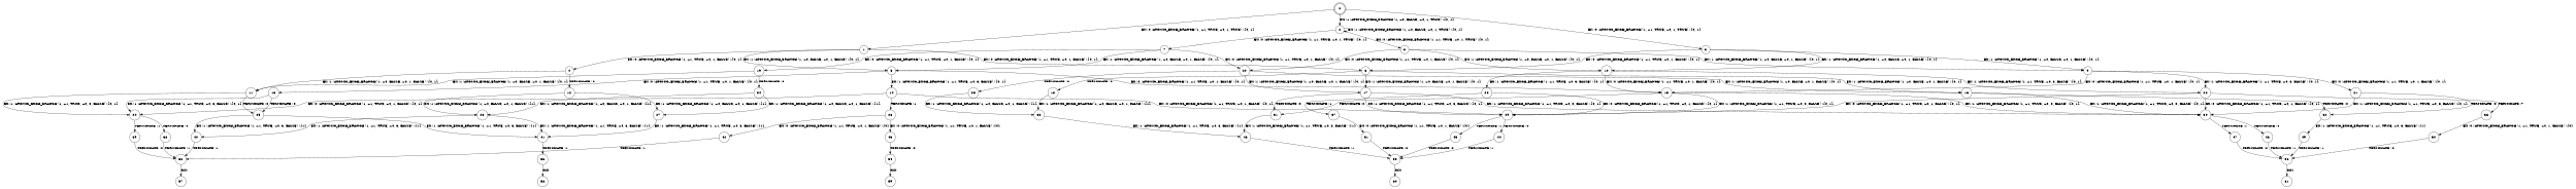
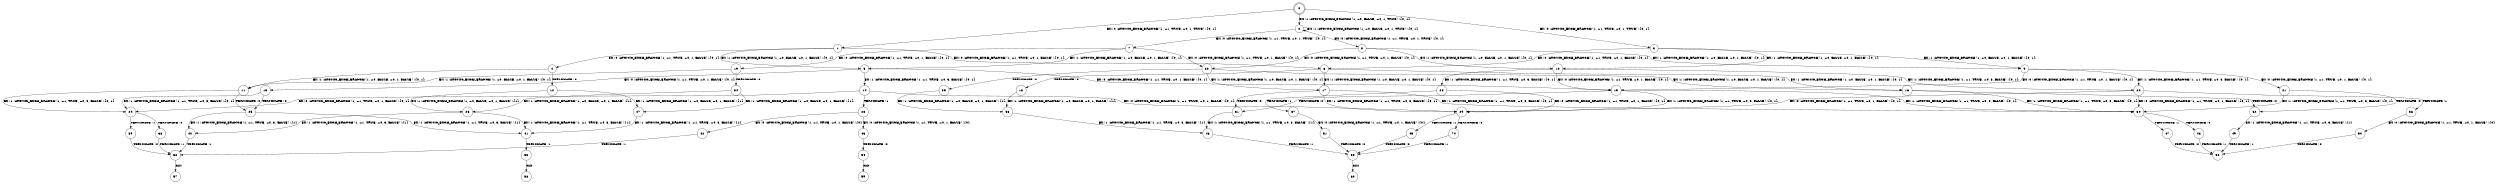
  digraph {
    node [shape=circle]
    0 [peripheries=2]
    1
    2
    3
    4
    5
    6
    7
    8
    9
    10
    11
    12
    13
    14
    15
    16
    17
    18
    19
    20
    21
    22
    23
    24
    25
    26
    27
    28
    29
    30
    31
    32
    33
    34
    35
    36
    37
    38
    39
    40
    41
    42
    43
-   44
+   44 [label=74]
    45
    46
    47
    48
    49
    50
    51
    52
    53
    54
    55
    56
    57
    58
    59
    60
-   61
    0 -> 1 [label="EX !0 !ATOMIC_EXCH_BRANCH (1, +1, TRUE, +0, 1, TRUE) !{0, 1}"]
    0 -> 2 [label="EX !1 !ATOMIC_EXCH_BRANCH (1, +0, FALSE, +0, 1, TRUE) !{0, 1}"]
    0 -> 3 [label="EX !0 !ATOMIC_EXCH_BRANCH (1, +1, TRUE, +0, 1, TRUE) !{0, 1}"]
    1 -> 4 [label="EX !0 !ATOMIC_EXCH_BRANCH (1, +1, TRUE, +0, 1, FALSE) !{0, 1}"]
    1 -> 5 [label="EX !1 !ATOMIC_EXCH_BRANCH (1, +0, FALSE, +0, 1, FALSE) !{0, 1}"]
    1 -> 6 [label="EX !0 !ATOMIC_EXCH_BRANCH (1, +1, TRUE, +0, 1, FALSE) !{0, 1}"]
    2 -> 2 [label="EX !1 !ATOMIC_EXCH_BRANCH (1, +0, FALSE, +0, 1, TRUE) !{0, 1}"]
    2 -> 7 [label="EX !0 !ATOMIC_EXCH_BRANCH (1, +1, TRUE, +0, 1, TRUE) !{0, 1}"]
    2 -> 8 [label="EX !0 !ATOMIC_EXCH_BRANCH (1, +1, TRUE, +0, 1, TRUE) !{0, 1}"]
    3 -> 6 [label="EX !0 !ATOMIC_EXCH_BRANCH (1, +1, TRUE, +0, 1, FALSE) !{0, 1}"]
    3 -> 9 [label="EX !1 !ATOMIC_EXCH_BRANCH (1, +0, FALSE, +0, 1, FALSE) !{0, 1}"]
    3 -> 10 [label="EX !1 !ATOMIC_EXCH_BRANCH (1, +0, FALSE, +0, 1, FALSE) !{0, 1}"]
    4 -> 11 [label="EX !1 !ATOMIC_EXCH_BRANCH (1, +0, FALSE, +0, 1, FALSE) !{0, 1}"]
    4 -> 12 [label="TERMINATE !0"]
    5 -> 13 [label="EX !0 !ATOMIC_EXCH_BRANCH (1, +1, TRUE, +0, 1, FALSE) !{0, 1}"]
    5 -> 14 [label="EX !1 !ATOMIC_EXCH_BRANCH (1, +1, TRUE, +0, 3, FALSE) !{0, 1}"]
    5 -> 15 [label="EX !0 !ATOMIC_EXCH_BRANCH (1, +1, TRUE, +0, 1, FALSE) !{0, 1}"]
    6 -> 16 [label="EX !1 !ATOMIC_EXCH_BRANCH (1, +0, FALSE, +0, 1, FALSE) !{0, 1}"]
    6 -> 17 [label="EX !1 !ATOMIC_EXCH_BRANCH (1, +0, FALSE, +0, 1, FALSE) !{0, 1}"]
    6 -> 18 [label="TERMINATE !0"]
    7 -> 5 [label="EX !1 !ATOMIC_EXCH_BRANCH (1, +0, FALSE, +0, 1, FALSE) !{0, 1}"]
    7 -> 19 [label="EX !0 !ATOMIC_EXCH_BRANCH (1, +1, TRUE, +0, 1, FALSE) !{0, 1}"]
    7 -> 20 [label="EX !0 !ATOMIC_EXCH_BRANCH (1, +1, TRUE, +0, 1, FALSE) !{0, 1}"]
    8 -> 9 [label="EX !1 !ATOMIC_EXCH_BRANCH (1, +0, FALSE, +0, 1, FALSE) !{0, 1}"]
    8 -> 10 [label="EX !1 !ATOMIC_EXCH_BRANCH (1, +0, FALSE, +0, 1, FALSE) !{0, 1}"]
    8 -> 20 [label="EX !0 !ATOMIC_EXCH_BRANCH (1, +1, TRUE, +0, 1, FALSE) !{0, 1}"]
    9 -> 15 [label="EX !0 !ATOMIC_EXCH_BRANCH (1, +1, TRUE, +0, 1, FALSE) !{0, 1}"]
    9 -> 21 [label="EX !0 !ATOMIC_EXCH_BRANCH (1, +1, TRUE, +0, 1, FALSE) !{0, 1}"]
    9 -> 22 [label="EX !1 !ATOMIC_EXCH_BRANCH (1, +1, TRUE, +0, 3, FALSE) !{0, 1}"]
    10 -> 15 [label="EX !0 !ATOMIC_EXCH_BRANCH (1, +1, TRUE, +0, 1, FALSE) !{0, 1}"]
    10 -> 22 [label="EX !1 !ATOMIC_EXCH_BRANCH (1, +1, TRUE, +0, 3, FALSE) !{0, 1}"]
    10 -> 23 [label="EX !1 !ATOMIC_EXCH_BRANCH (1, +1, TRUE, +0, 3, FALSE) !{0, 1}"]
    11 -> 24 [label="EX !1 !ATOMIC_EXCH_BRANCH (1, +1, TRUE, +0, 3, FALSE) !{0, 1}"]
    11 -> 25 [label="TERMINATE !0"]
    12 -> 26 [label="EX !1 !ATOMIC_EXCH_BRANCH (1, +0, FALSE, +0, 1, FALSE) !{1}"]
    12 -> 27 [label="EX !1 !ATOMIC_EXCH_BRANCH (1, +0, FALSE, +0, 1, FALSE) !{1}"]
    13 -> 24 [label="EX !1 !ATOMIC_EXCH_BRANCH (1, +1, TRUE, +0, 3, FALSE) !{0, 1}"]
    13 -> 25 [label="TERMINATE !0"]
    14 -> 24 [label="EX !0 !ATOMIC_EXCH_BRANCH (1, +1, TRUE, +0, 1, FALSE) !{0, 1}"]
    14 -> 28 [label="TERMINATE !1"]
    14 -> 29 [label="EX !0 !ATOMIC_EXCH_BRANCH (1, +1, TRUE, +0, 1, FALSE) !{0, 1}"]
    15 -> 29 [label="EX !1 !ATOMIC_EXCH_BRANCH (1, +1, TRUE, +0, 3, FALSE) !{0, 1}"]
    15 -> 30 [label="EX !1 !ATOMIC_EXCH_BRANCH (1, +1, TRUE, +0, 3, FALSE) !{0, 1}"]
    15 -> 31 [label="TERMINATE !0"]
    16 -> 30 [label="EX !1 !ATOMIC_EXCH_BRANCH (1, +1, TRUE, +0, 3, FALSE) !{0, 1}"]
    16 -> 32 [label="TERMINATE !0"]
    17 -> 29 [label="EX !1 !ATOMIC_EXCH_BRANCH (1, +1, TRUE, +0, 3, FALSE) !{0, 1}"]
    17 -> 30 [label="EX !1 !ATOMIC_EXCH_BRANCH (1, +1, TRUE, +0, 3, FALSE) !{0, 1}"]
    17 -> 31 [label="TERMINATE !0"]
    18 -> 33 [label="EX !1 !ATOMIC_EXCH_BRANCH (1, +0, FALSE, +0, 1, FALSE) !{1}"]
    19 -> 11 [label="EX !1 !ATOMIC_EXCH_BRANCH (1, +0, FALSE, +0, 1, FALSE) !{0, 1}"]
    19 -> 34 [label="TERMINATE !0"]
    20 -> 16 [label="EX !1 !ATOMIC_EXCH_BRANCH (1, +0, FALSE, +0, 1, FALSE) !{0, 1}"]
    20 -> 17 [label="EX !1 !ATOMIC_EXCH_BRANCH (1, +0, FALSE, +0, 1, FALSE) !{0, 1}"]
    20 -> 35 [label="TERMINATE !0"]
    21 -> 30 [label="EX !1 !ATOMIC_EXCH_BRANCH (1, +1, TRUE, +0, 3, FALSE) !{0, 1}"]
    21 -> 32 [label="TERMINATE !0"]
    22 -> 29 [label="EX !0 !ATOMIC_EXCH_BRANCH (1, +1, TRUE, +0, 1, FALSE) !{0, 1}"]
    22 -> 30 [label="EX !0 !ATOMIC_EXCH_BRANCH (1, +1, TRUE, +0, 1, FALSE) !{0, 1}"]
-   22 -> 36 [label="TERMINATE !7"]
+   22 -> 36 [label="TERMINATE !1"]
    23 -> 29 [label="EX !0 !ATOMIC_EXCH_BRANCH (1, +1, TRUE, +0, 1, FALSE) !{0, 1}"]
    23 -> 37 [label="TERMINATE !1"]
    24 -> 38 [label="TERMINATE !0"]
    24 -> 39 [label="TERMINATE !1"]
    25 -> 40 [label="EX !1 !ATOMIC_EXCH_BRANCH (1, +1, TRUE, +0, 3, FALSE) !{1}"]
    25 -> 41 [label="EX !1 !ATOMIC_EXCH_BRANCH (1, +1, TRUE, +0, 3, FALSE) !{1}"]
    26 -> 40 [label="EX !1 !ATOMIC_EXCH_BRANCH (1, +1, TRUE, +0, 3, FALSE) !{1}"]
    26 -> 41 [label="EX !1 !ATOMIC_EXCH_BRANCH (1, +1, TRUE, +0, 3, FALSE) !{1}"]
    27 -> 41 [label="EX !1 !ATOMIC_EXCH_BRANCH (1, +1, TRUE, +0, 3, FALSE) !{1}"]
    28 -> 42 [label="EX !0 !ATOMIC_EXCH_BRANCH (1, +1, TRUE, +0, 1, FALSE) !{0}"]
    28 -> 43 [label="EX !0 !ATOMIC_EXCH_BRANCH (1, +1, TRUE, +0, 1, FALSE) !{0}"]
    29 -> 44 [label="TERMINATE !0"]
    29 -> 45 [label="TERMINATE !1"]
    30 -> 46 [label="TERMINATE !0"]
    30 -> 47 [label="TERMINATE !1"]
    31 -> 48 [label="EX !1 !ATOMIC_EXCH_BRANCH (1, +1, TRUE, +0, 3, FALSE) !{1}"]
    32 -> 49 [label="EX !1 !ATOMIC_EXCH_BRANCH (1, +1, TRUE, +0, 3, FALSE) !{1}"]
    33 -> 48 [label="EX !1 !ATOMIC_EXCH_BRANCH (1, +1, TRUE, +0, 3, FALSE) !{1}"]
    34 -> 26 [label="EX !1 !ATOMIC_EXCH_BRANCH (1, +0, FALSE, +0, 1, FALSE) !{1}"]
    34 -> 27 [label="EX !1 !ATOMIC_EXCH_BRANCH (1, +0, FALSE, +0, 1, FALSE) !{1}"]
    35 -> 33 [label="EX !1 !ATOMIC_EXCH_BRANCH (1, +0, FALSE, +0, 1, FALSE) !{1}"]
    36 -> 50 [label="EX !0 !ATOMIC_EXCH_BRANCH (1, +1, TRUE, +0, 1, FALSE) !{0}"]
    37 -> 51 [label="EX !0 !ATOMIC_EXCH_BRANCH (1, +1, TRUE, +0, 1, FALSE) !{0}"]
    38 -> 52 [label="TERMINATE !1"]
    39 -> 52 [label="TERMINATE !0"]
    40 -> 52 [label="TERMINATE !1"]
    41 -> 53 [label="TERMINATE !1"]
    42 -> 52 [label="TERMINATE !1"]
    43 -> 54 [label="TERMINATE !0"]
    44 -> 55 [label="TERMINATE !1"]
    45 -> 55 [label="TERMINATE !0"]
    46 -> 56 [label="TERMINATE !1"]
    47 -> 56 [label="TERMINATE !0"]
    48 -> 55 [label="TERMINATE !1"]
    49 -> 56 [label="TERMINATE !1"]
    50 -> 56 [label="TERMINATE !0"]
    51 -> 55 [label="TERMINATE !0"]
    52 -> 57 [label=exit]
    53 -> 58 [label=exit]
    54 -> 59 [label=exit]
    55 -> 60 [label=exit]
-   56 -> 61 [label=exit]
  }
